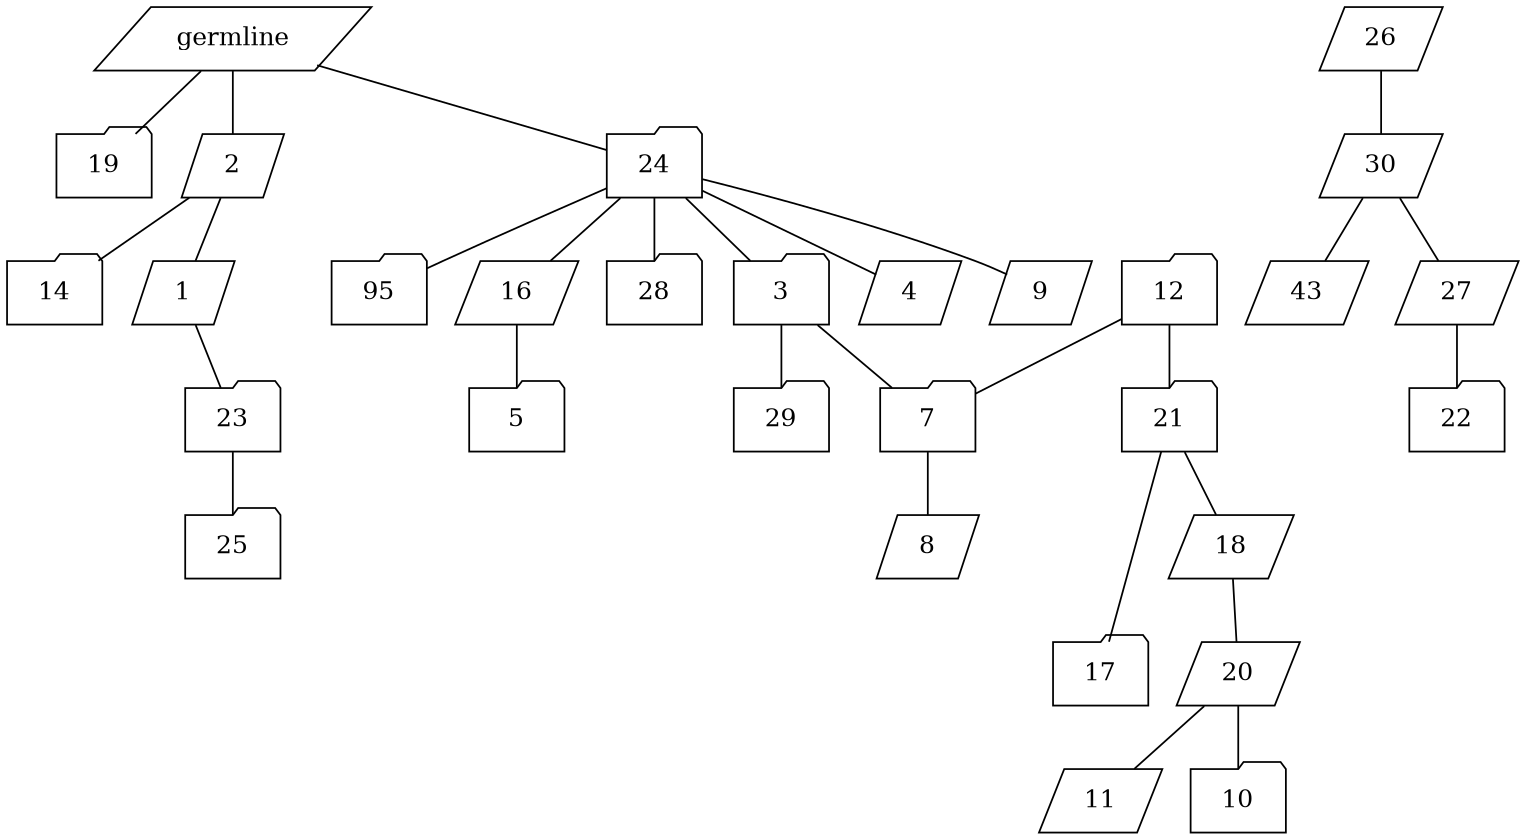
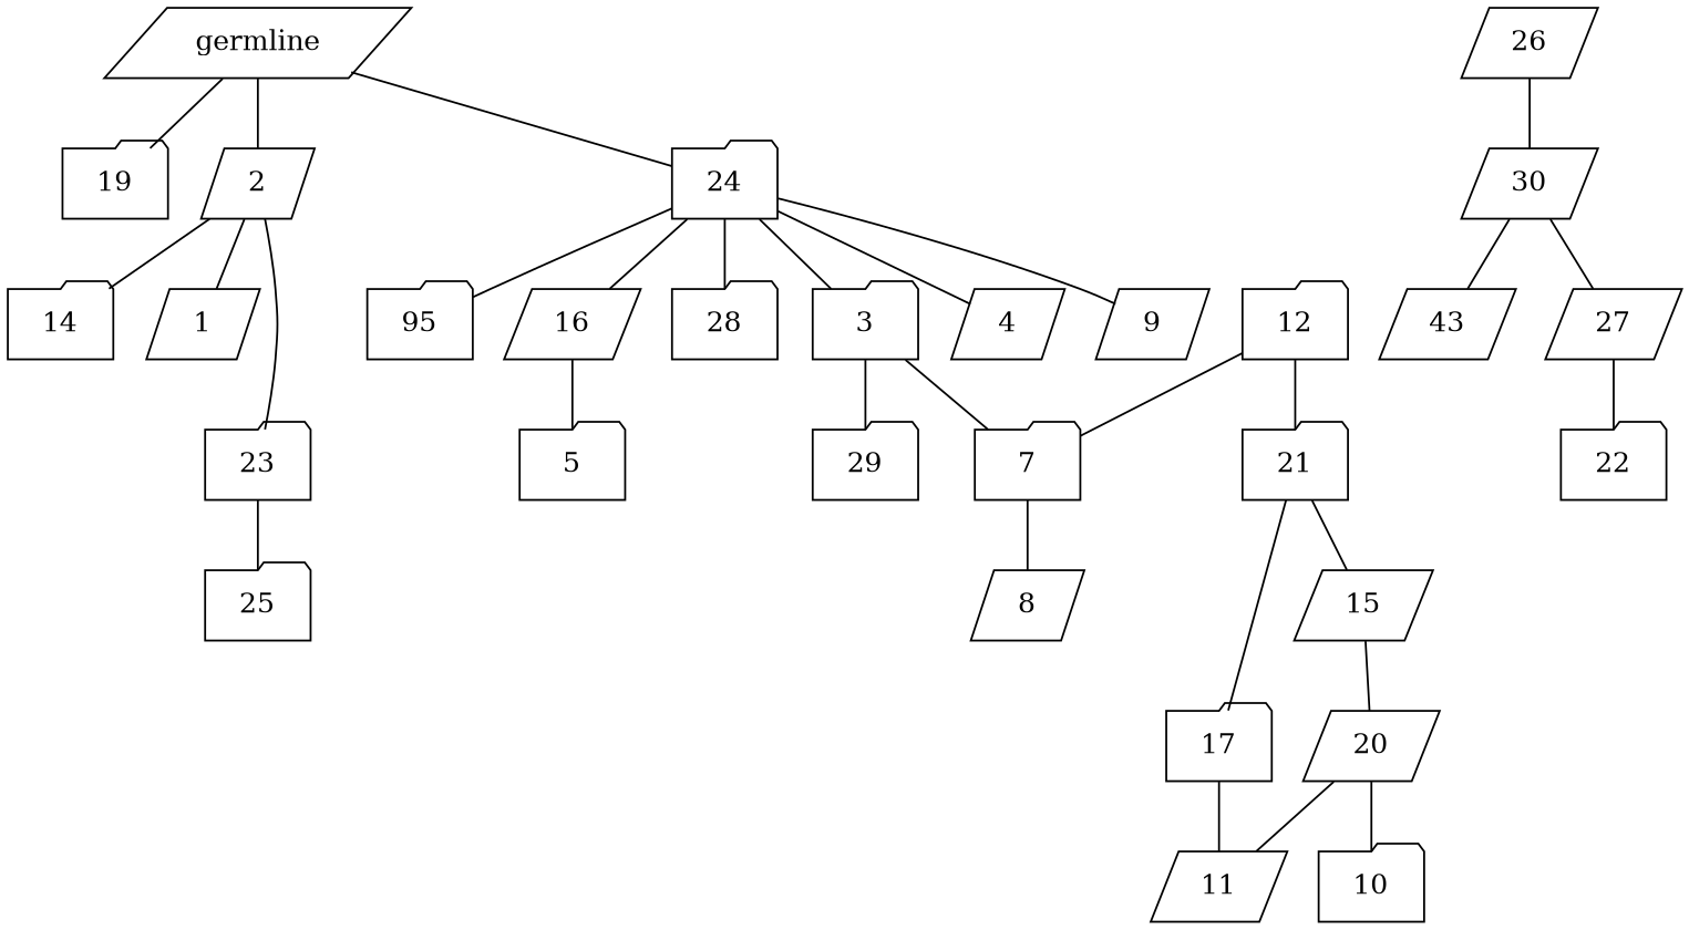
  graph {
    node [shape=folder]
    n1 [label=germline shape=parallelogram]
    n2 [label=19]
    n3 [label=2 shape=parallelogram]
    n4 [label=24]
    n5 [label=14]
    n6 [label=1 shape=parallelogram]
    n7 [label=23]
    n8 [label=95]
    n9 [label=16 shape=parallelogram]
    n10 [label=28]
    n11 [label=3]
    n12 [label=4 shape=parallelogram]
    n13 [label=9 shape=parallelogram]
    n14 [label=25]
    n15 [label=5]
    n16 [label=29]
    n17 [label=7]
    n18 [label=12]
    n19 [label=21]
    n20 [label=17]
-   n21 [label=18 shape=parallelogram]
+   n21 [label=15 shape=parallelogram]
    n22 [label=8 shape=parallelogram]
    n23 [label=11 shape=parallelogram]
    n24 [label=20 shape=parallelogram]
    n25 [label=10]
    n26 [label=26 shape=parallelogram]
    n27 [label=30 shape=parallelogram]
    n28 [label=43 shape=parallelogram]
    n29 [label=27 shape=parallelogram]
    n30 [label=22]
    n1 -- n2
    n1 -- n3
    n1 -- n4
    n3 -- n5
    n3 -- n6
-   n6 -- n7
+   n3 -- n7
    n4 -- n8
    n4 -- n9
    n4 -- n10
    n4 -- n11
    n4 -- n12
    n4 -- n13
    n7 -- n14
    n9 -- n15
    n11 -- n16
    n11 -- n17
    n17 -- n22
    n18 -- n17
    n18 -- n19
    n19 -- n20
    n19 -- n21
+   n20 -- n23
    n21 -- n24
    n24 -- n23
    n24 -- n25
    n26 -- n27
    n27 -- n28
    n27 -- n29
    n29 -- n30
  }
